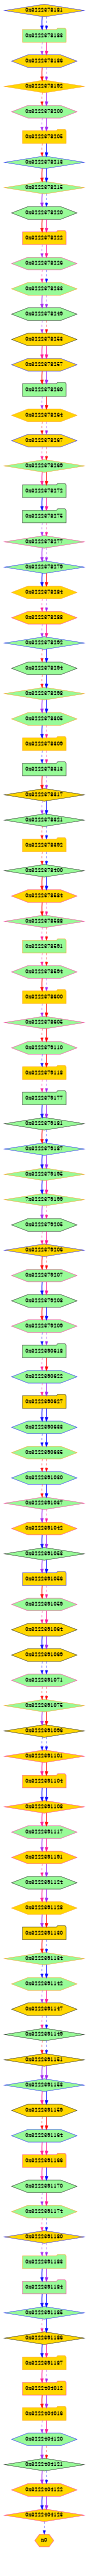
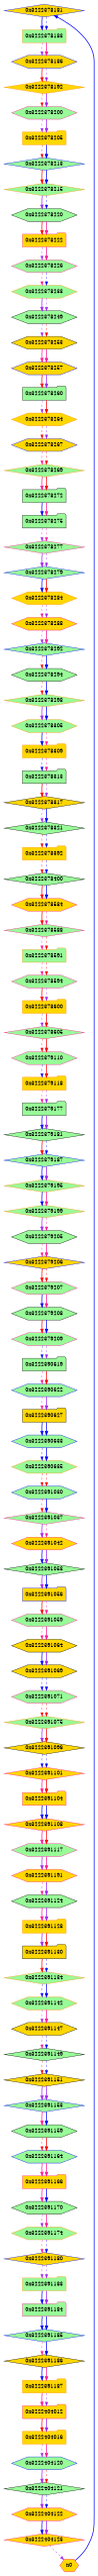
  digraph {
    node [color=black fillcolor=palegreen shape=hexagon style=filled]
    edge [color=blue style=bold]
    n1 [color=blue fillcolor=gold label="0x3222378181" shape=diamond]
    n2 [color=darkorange label="0x3222378183" shape=folder]
    n3 [color=blue fillcolor=gold label="0x3222378186"]
    n4 [color=darkorange fillcolor=gold label="0x3222378192" shape=diamond]
    n5 [color=deeppink label="0x3222378200"]
    n6 [color=darkorange fillcolor=gold label="0x3222378205" shape=folder]
    n7 [color=blue label="0x3222378213" shape=diamond]
    n8 [color=darkorange label="0x3222378215" shape=diamond]
    n9 [label="0x3222378220"]
    n10 [color=deeppink fillcolor=gold label="0x3222378222" shape=folder]
    n11 [color=deeppink label="0x3222378226"]
    n12 [color=darkorange label="0x3222378233"]
    n13 [label="0x3222378249"]
    n14 [fillcolor=gold label="0x3222378253"]
    n15 [color=blue fillcolor=gold label="0x3222378257"]
    n16 [label="0x3222378260" shape=folder]
    n17 [color=darkorange fillcolor=gold label="0x3222378264"]
    n18 [color=blue fillcolor=gold label="0x3222378267"]
    n19 [color=darkorange label="0x3222378269" shape=diamond]
    n20 [label="0x3222378272" shape=folder]
    n21 [label="0x3222378275" shape=folder]
    n22 [color=deeppink label="0x3222378277" shape=diamond]
    n23 [color=blue label="0x3222378279" shape=diamond]
    n24 [color=darkorange fillcolor=gold label="0x3222378284"]
    n25 [color=deeppink fillcolor=gold label="0x3222378288"]
    n26 [color=blue label="0x3222378292" shape=diamond]
    n27 [label="0x3222378294"]
    n28 [color=darkorange label="0x3222378298" shape=diamond]
    n29 [color=darkorange label="0x3222378305"]
    n30 [color=darkorange fillcolor=gold label="0x3222378309" shape=folder]
    n31 [label="0x3222378313" shape=folder]
    n32 [fillcolor=gold label="0x3222378317" shape=diamond]
    n33 [label="0x3222378321" shape=diamond]
    n34 [color=darkorange fillcolor=gold label="0x3222378392" shape=folder]
    n35 [label="0x3222378400" shape=diamond]
    n36 [color=deeppink fillcolor=gold label="0x3222378584"]
    n37 [color=deeppink label="0x3222378588" shape=diamond]
    n38 [color=darkorange label="0x3222378591" shape=folder]
    n39 [color=deeppink label="0x3222378594"]
    n40 [color=darkorange fillcolor=gold label="0x3222378600" shape=folder]
    n41 [color=deeppink label="0x3222378605" shape=diamond]
    n42 [color=deeppink label="0x3222379110"]
    n43 [color=darkorange fillcolor=gold label="0x3222379118" shape=folder]
    n44 [label="0x3222379177" shape=folder]
    n45 [label="0x3222379181" shape=diamond]
    n46 [color=blue label="0x3222379187" shape=diamond]
    n47 [color=darkorange label="0x3222379195" shape=diamond]
-   n48 [color=darkorange label="7x3222379199" shape=diamond]
+   n48 [color=darkorange label="0x3222379199" shape=diamond]
    n49 [label="0x3222379205"]
    n50 [color=blue fillcolor=gold label="0x3222379206" shape=diamond]
    n51 [color=deeppink label="0x3222379207"]
    n52 [label="0x3222379208"]
    n53 [color=deeppink label="0x3222379209"]
-   n54 [label="0x3222390618" shape=folder]
+   n54 [label="0x3222390619" shape=folder]
    n55 [color=blue label="0x3222390622"]
    n56 [fillcolor=gold label="0x3222390627" shape=folder]
    n57 [color=blue label="0x3222390633"]
    n58 [color=darkorange label="0x3222390635"]
    n59 [color=blue label="0x3222391030"]
    n60 [color=deeppink label="0x3222391037" shape=diamond]
    n61 [color=deeppink fillcolor=gold label="0x3222391042"]
    n62 [label="0x3222391053" shape=diamond]
    n63 [color=blue fillcolor=gold label="0x3222391056" shape=folder]
    n64 [color=deeppink label="0x3222391059"]
    n65 [fillcolor=gold label="0x3222391064"]
    n66 [fillcolor=gold label="0x3222391069"]
    n67 [color=deeppink label="0x3222391071"]
    n68 [color=darkorange label="0x3222391075" shape=diamond]
    n69 [fillcolor=gold label="0x3222391096" shape=diamond]
    n70 [color=deeppink fillcolor=gold label="0x3222391101" shape=diamond]
    n71 [color=deeppink fillcolor=gold label="0x3222391104" shape=folder]
    n72 [color=deeppink fillcolor=gold label="0x3222391108" shape=diamond]
    n73 [color=deeppink label="0x3222391117"]
    n74 [color=deeppink fillcolor=gold label="0x3222391191"]
    n75 [label="0x3222391124"]
-   n76 [color=darkorange fillcolor=gold label="0x3222391128"]
+   n76 [color=darkorange fillcolor=gold label="0x3222391128" shape=folder]
    n77 [fillcolor=gold label="0x3222391130" shape=folder]
    n78 [color=darkorange label="0x3222391134" shape=diamond]
    n79 [color=darkorange label="0x3222391142"]
    n80 [fillcolor=gold label="0x3222391147"]
    n81 [label="0x3222391149" shape=diamond]
    n82 [fillcolor=gold label="0x3222391151" shape=diamond]
    n83 [color=blue label="0x3222391153" shape=diamond]
-   n84 [fillcolor=gold label="0x3222391159"]
+   n84 [label="0x3222391159"]
    n85 [color=blue label="0x3222391164"]
    n86 [color=deeppink fillcolor=gold label="0x3222391166" shape=folder]
    n87 [label="0x3222391170"]
    n88 [color=darkorange label="0x3222391174"]
    n89 [color=blue fillcolor=gold label="0x3222391180" shape=diamond]
    n90 [color=darkorange label="0x3222391183" shape=folder]
    n91 [color=deeppink label="0x3222391184" shape=folder]
    n92 [color=blue label="0x3222391185" shape=diamond]
    n93 [fillcolor=gold label="0x3222391186" shape=diamond]
    n94 [color=darkorange fillcolor=gold label="0x3222391187" shape=folder]
    n95 [color=deeppink fillcolor=gold label="0x3222404012" shape=folder]
    n96 [color=darkorange fillcolor=gold label="0x3222404016" shape=folder]
    n97 [color=blue label="0x3222404120"]
    n98 [label="0x3222404121" shape=diamond]
    n99 [color=deeppink fillcolor=gold label="0x3222404122"]
    n100 [color=deeppink fillcolor=gold label="0x3222404123" shape=diamond]
    n0 [color=deeppink fillcolor=gold]
    n1 -> n2
    n1 -> n2 [style=dashed]
    n2 -> n3 [color=purple style=dashed]
    n2 -> n3 [color=deeppink]
    n3 -> n4 [color=red]
    n3 -> n4 [color=purple style=dashed]
    n4 -> n5 [color=red style=dashed]
    n4 -> n5 [color=purple]
    n5 -> n6 [color=purple style=dashed]
    n5 -> n6 [color=purple]
    n6 -> n7 [color=red style=dashed]
    n6 -> n7
    n7 -> n8 [color=red]
    n7 -> n8
    n8 -> n9 [color=purple]
    n8 -> n9 [style=dashed]
    n9 -> n10 [color=red]
    n9 -> n10 [color=deeppink]
    n10 -> n11 [color=purple style=dashed]
    n10 -> n11 [color=deeppink]
    n11 -> n12 [color=deeppink style=dashed]
    n11 -> n12 [style=dashed]
    n12 -> n13 [color=purple]
    n12 -> n13 [color=purple style=dashed]
    n13 -> n14 [color=purple style=dashed]
    n13 -> n14 [color=red style=dashed]
    n14 -> n15 [color=deeppink]
    n14 -> n15 [color=deeppink]
    n15 -> n16 [color=red]
    n15 -> n16 [color=purple]
    n16 -> n17 [color=purple style=dashed]
    n16 -> n17 [color=red]
    n17 -> n18 [color=red style=dashed]
    n17 -> n18 [color=purple style=dashed]
    n18 -> n19 [color=deeppink style=dashed]
    n18 -> n19 [color=red style=dashed]
    n19 -> n20 [color=deeppink]
    n19 -> n20 [color=red]
    n20 -> n21
    n20 -> n21 [color=deeppink]
    n21 -> n22 [color=purple style=dashed]
    n21 -> n22 [color=deeppink style=dashed]
    n22 -> n23 [color=purple]
    n22 -> n23 [color=purple style=dashed]
    n23 -> n24
    n23 -> n24 [color=red]
    n24 -> n25 [color=deeppink style=dashed]
    n24 -> n25 [color=purple style=dashed]
    n25 -> n26 [color=purple style=dashed]
    n25 -> n26 [color=deeppink]
    n26 -> n27 [color=red style=dashed]
    n26 -> n27
    n27 -> n28 [color=red style=dashed]
    n27 -> n28
    n28 -> n29 [color=purple]
    n28 -> n29
    n29 -> n30
    n29 -> n30 [color=deeppink style=dashed]
    n30 -> n31 [style=dashed]
    n30 -> n31 [color=deeppink style=dashed]
    n31 -> n32 [color=red]
    n31 -> n32 [color=purple style=dashed]
    n32 -> n33 [color=purple style=dashed]
    n32 -> n33
    n33 -> n34 [color=red style=dashed]
    n33 -> n34 [style=dashed]
    n34 -> n35 [color=red style=dashed]
    n34 -> n35 [style=dashed]
    n35 -> n36 [color=red]
    n35 -> n36
    n36 -> n37 [color=red]
    n36 -> n37 [color=deeppink style=dashed]
    n37 -> n38 [color=deeppink style=dashed]
    n37 -> n38 [color=red style=dashed]
    n38 -> n39 [color=deeppink style=dashed]
    n38 -> n39 [color=red style=dashed]
    n39 -> n40 [color=red]
    n39 -> n40 [color=purple style=dashed]
    n40 -> n41 [color=purple style=dashed]
    n40 -> n41 [color=red]
    n41 -> n42 [color=red style=dashed]
    n41 -> n42 [color=red]
    n42 -> n43 [style=dashed]
    n42 -> n43 [color=red]
    n43 -> n44 [color=deeppink style=dashed]
    n43 -> n44 [color=purple style=dashed]
    n44 -> n45
    n44 -> n45 [color=purple]
    n45 -> n46 [color=red]
    n45 -> n46 [style=dashed]
    n46 -> n47
    n46 -> n47 [color=purple]
    n47 -> n48
    n47 -> n48 [color=deeppink]
    n48 -> n49 [color=purple]
    n48 -> n49 [color=deeppink style=dashed]
    n49 -> n50 [color=deeppink style=dashed]
    n49 -> n50 [color=deeppink]
    n50 -> n51 [color=red]
    n50 -> n51 [color=red style=dashed]
    n51 -> n52
    n51 -> n52 [color=deeppink]
    n52 -> n53 [color=red]
    n52 -> n53
    n53 -> n54 [style=dashed]
    n53 -> n54 [color=purple style=dashed]
    n54 -> n55 [color=deeppink style=dashed]
    n54 -> n55 [color=red]
    n55 -> n56 [color=deeppink style=dashed]
    n55 -> n56 [color=purple]
    n56 -> n57
    n56 -> n57
    n57 -> n58 [style=dashed]
    n57 -> n58
    n58 -> n59 [color=red style=dashed]
    n58 -> n59 [color=red style=dashed]
    n59 -> n60 [color=red style=dashed]
    n59 -> n60
    n60 -> n61 [color=purple]
    n60 -> n61 [color=deeppink style=dashed]
    n61 -> n62
    n61 -> n62 [color=purple]
    n62 -> n63 [color=purple]
    n62 -> n63
    n63 -> n64 [color=red]
    n63 -> n64 [color=deeppink style=dashed]
    n64 -> n65 [color=deeppink style=dashed]
    n64 -> n65 [color=deeppink]
    n65 -> n66
    n65 -> n66 [color=purple]
    n66 -> n67 [style=dashed]
    n66 -> n67 [style=dashed]
    n67 -> n68 [color=red style=dashed]
    n67 -> n68 [color=red style=dashed]
    n68 -> n69 [color=purple]
    n68 -> n69 [color=red]
    n69 -> n70 [style=dashed]
    n69 -> n70 [style=dashed]
    n70 -> n71 [color=deeppink]
    n70 -> n71 [color=red]
    n71 -> n72
    n71 -> n72
    n72 -> n73 [color=deeppink]
    n72 -> n73 [color=red]
    n73 -> n74 [color=purple]
    n73 -> n74 [color=deeppink]
    n74 -> n75 [color=deeppink style=dashed]
    n74 -> n75 [color=purple]
    n75 -> n76 [color=deeppink]
    n75 -> n76 [color=purple]
    n76 -> n77 [color=purple]
    n76 -> n77 [color=red]
    n77 -> n78 [color=red]
    n77 -> n78 [style=dashed]
    n78 -> n79 [style=dashed]
    n78 -> n79
    n79 -> n80 [color=purple style=dashed]
    n79 -> n80 [color=deeppink]
    n80 -> n81 [color=deeppink style=dashed]
    n80 -> n81 [style=dashed]
    n81 -> n82 [color=red style=dashed]
    n81 -> n82 [style=dashed]
    n82 -> n83 [color=purple]
    n82 -> n83 [color=purple]
    n83 -> n84 [color=deeppink]
    n83 -> n84
    n84 -> n85 [color=red style=dashed]
    n84 -> n85 [color=red]
    n85 -> n86 [color=deeppink]
    n85 -> n86 [color=deeppink]
    n86 -> n87 [color=deeppink]
    n86 -> n87
    n87 -> n88 [color=purple style=dashed]
    n87 -> n88 [color=deeppink]
    n88 -> n89 [color=deeppink style=dashed]
    n88 -> n89 [style=dashed]
    n89 -> n90 [color=purple style=dashed]
    n89 -> n90 [color=purple style=dashed]
    n90 -> n91
    n90 -> n91 [color=purple]
    n91 -> n92
    n91 -> n92
    n92 -> n93 [color=deeppink style=dashed]
    n92 -> n93
    n93 -> n94
    n93 -> n94 [color=deeppink]
    n94 -> n95 [color=deeppink]
    n94 -> n95 [color=purple style=dashed]
    n95 -> n96 [color=red]
    n95 -> n96 [color=purple]
    n96 -> n97 [color=purple style=dashed]
    n96 -> n97 [color=deeppink]
    n97 -> n98 [color=purple]
    n97 -> n98 [color=red style=dashed]
    n98 -> n99 [color=purple]
    n98 -> n99 [style=dashed]
    n99 -> n100
    n99 -> n100 [color=purple]
-   n100 -> n0 [style=dashed]
+   n100 -> n0 [color=purple style=dashed]
+   n0 -> n1
  }
